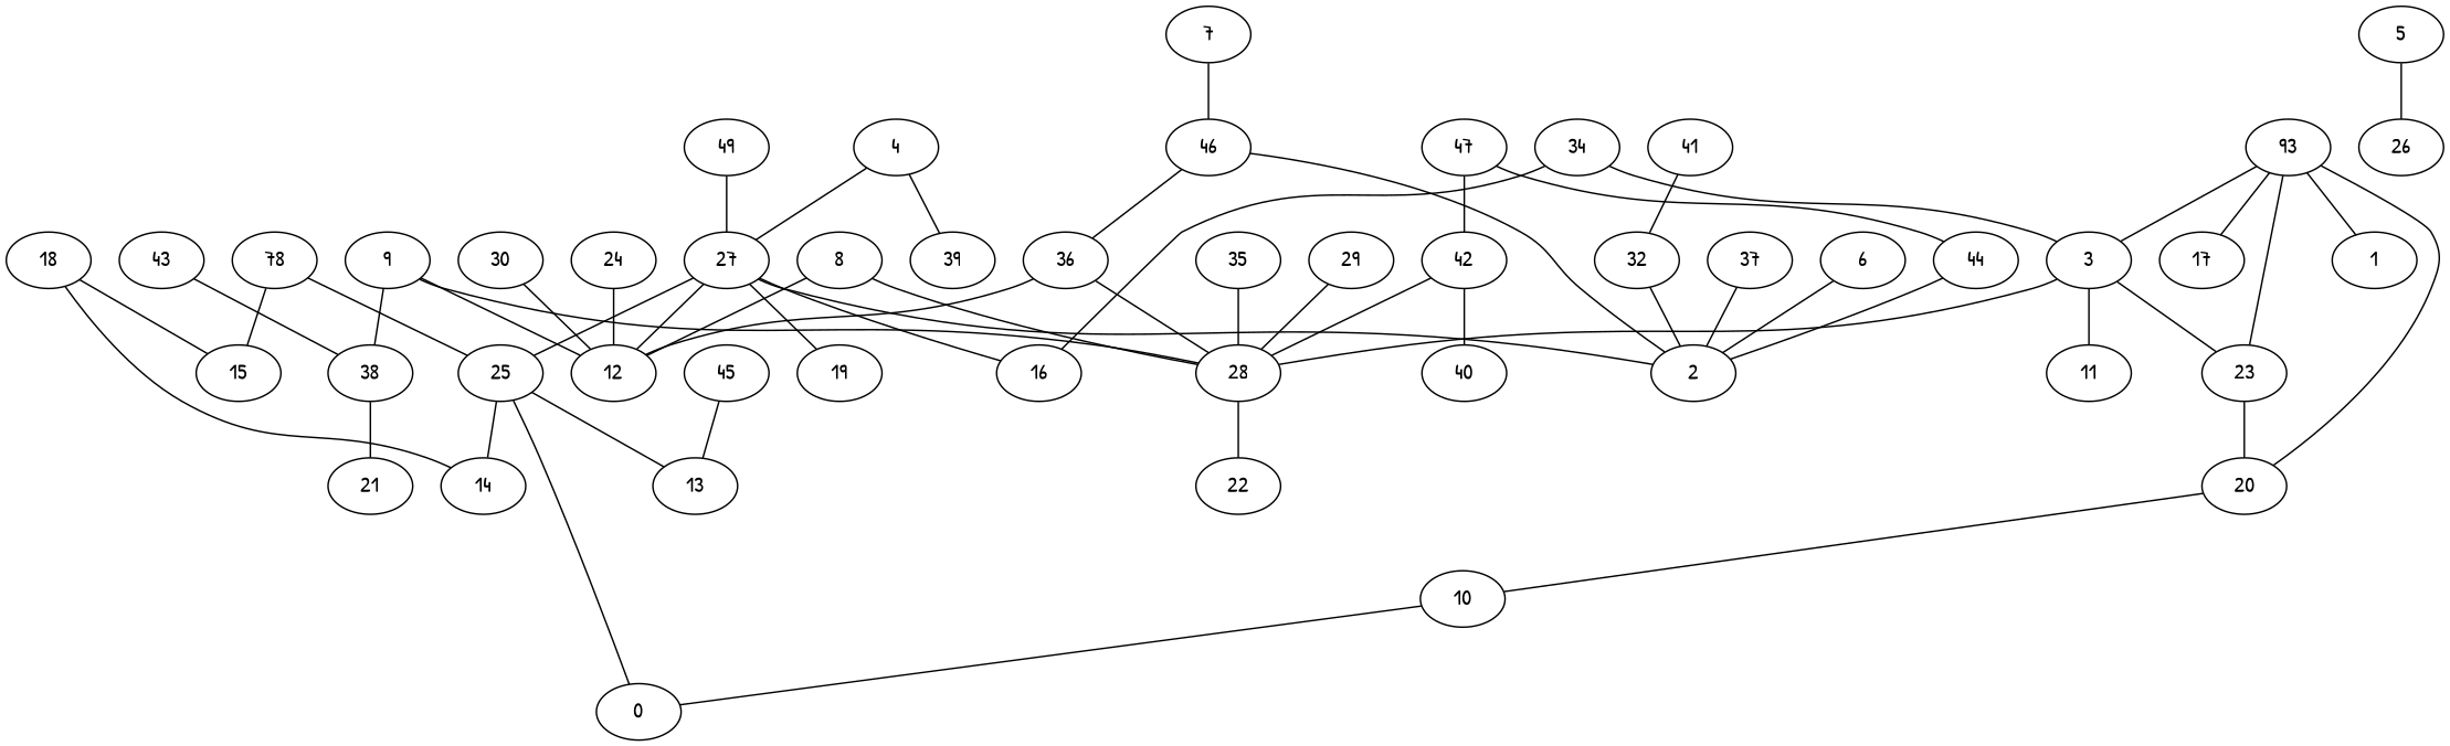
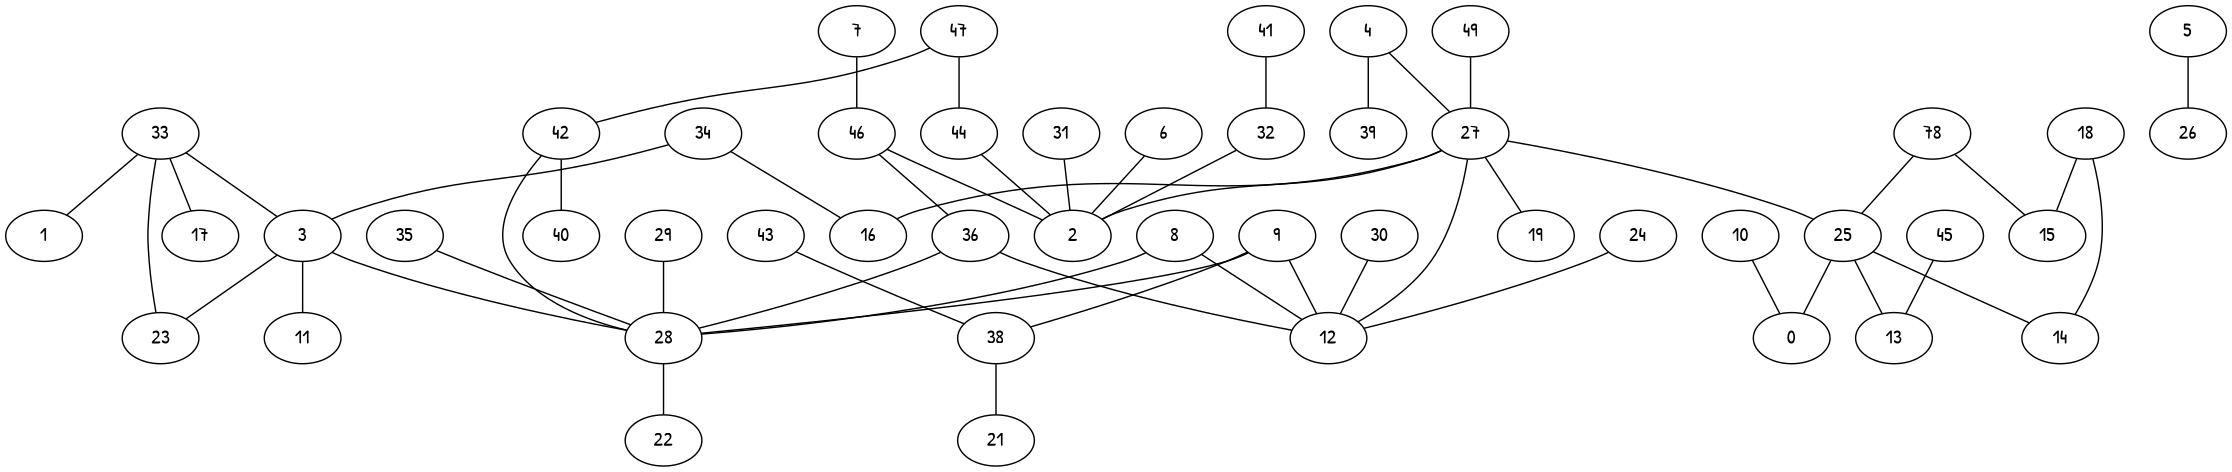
  digraph {
    fontname="Patrick Hand"
    node [fontname="Patrick Hand"]
    edge [color=black dir=none fontname="Patrick Hand"]
    29
    28
    22
    43
    38
    21
-   20
    10
    0
-   33 [label=93]
+   33
    17
    23
    1
    3
    11
    5
    26
    42
    40
    49
    27
    12
    16
    2
    25
    19
    9
    15
    34
-   37
+   37 [label=31]
    8
    13
    14
    32
    4
    39
    46
    36
    7
    41
    47
    44
    6
    45
    30
    35
    24
    n48 [label=78]
    18
    subgraph sub_1 {
      29
      28
      22
      43
      38
      21
-     20
      10
      0
      33
      17
      23
      1
      3
      11
      5
      26
      42
      40
      49
      27
      12
      16
      2
      25
      19
      9
      15
      34
      37
      8
      13
      14
      32
      4
      39
      46
      36
      7
      41
      47
      44
      6
      45
      30
      35
      24
      n48
      18
    }
    29 -> 28
    28 -> 22
    43 -> 38
    38 -> 21
-   20 -> 10
    10 -> 0
-   33 -> 20
    33 -> 17
    33 -> 23
    33 -> 1
    33 -> 3
-   23 -> 20
    3 -> 28
    3 -> 23
    3 -> 11
    5 -> 26
    42 -> 28
    42 -> 40
    49 -> 27
    27 -> 12
    27 -> 16
    27 -> 2
    27 -> 25
    27 -> 19
    25 -> 0
    25 -> 13
    25 -> 14
    9 -> 28
    9 -> 38
    9 -> 12
    34 -> 3
    34 -> 16
    37 -> 2
    8 -> 28
    8 -> 12
    32 -> 2
    4 -> 27
    4 -> 39
    46 -> 2
    46 -> 36
    36 -> 28
    36 -> 12
    7 -> 46
    41 -> 32
    47 -> 42
    47 -> 44
    44 -> 2
    6 -> 2
    45 -> 13
    30 -> 12
    35 -> 28
    24 -> 12
    n48 -> 25
    n48 -> 15
    18 -> 15
    18 -> 14
  }
